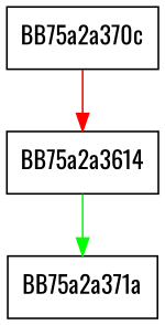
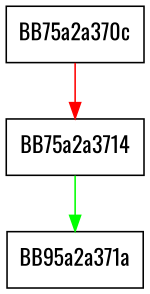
  digraph {
    fontname=Oswald
    splines=ortho
    node [fontname=Oswald shape=box]
    edge [fontname=Oswald]
    BB75a2a370c
-   BB75a2a3714 [label=BB75a2a3614]
-   BB75a2a371a
+   BB75a2a3714
+   BB75a2a371a [label=BB95a2a371a]
    BB75a2a370c -> BB75a2a3714 [color=red]
    BB75a2a3714 -> BB75a2a371a [color=green]
  }
